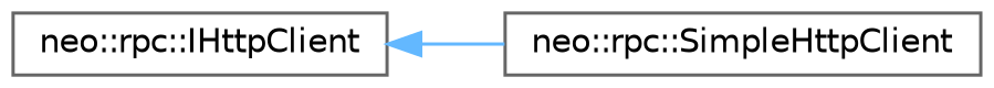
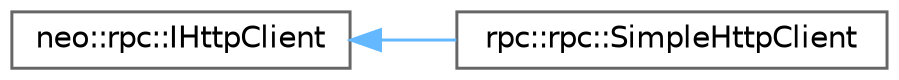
  digraph {
    rankdir=LR
    node [color=grey40 fillcolor=white fontname=Helvetica fontsize=10 shape=box style=filled]
    n1 [height=0.2 label="neo::rpc::IHttpClient" width=0.4]
-   n2 [height=0.2 label="neo::rpc::SimpleHttpClient" width=0.4]
+   n2 [height=0.2 label="rpc::rpc::SimpleHttpClient" width=0.4]
    n1 -> n2 [color=steelblue1 dir=back fontname=Helvetica fontsize=10 labelfontname=Helvetica labelfontsize=10 style=solid]
  }
